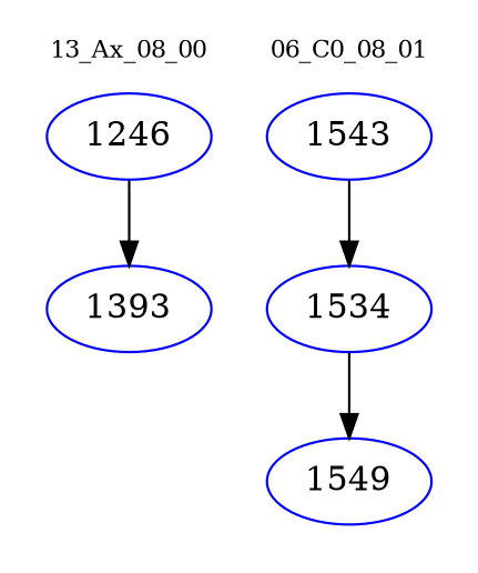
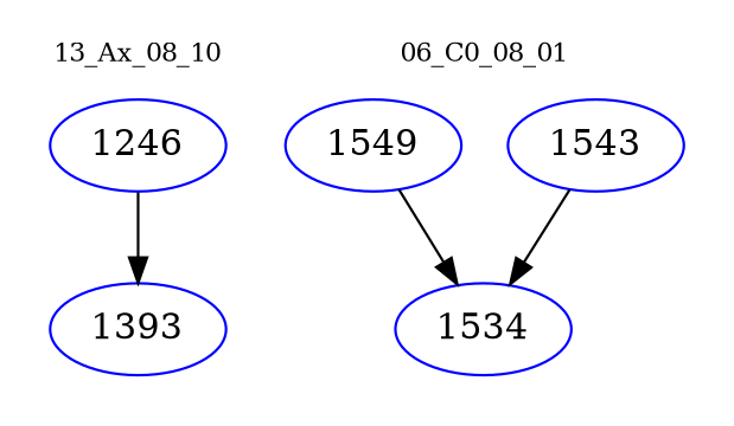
  digraph {
    node [color=blue]
    edge [color=black]
    n1 [label=1246]
    n2 [label=1393]
    n3 [label=1543]
    n4 [label=1534]
    n5 [label=1549]
    subgraph cluster_1 {
      color=white
      fontsize=10
-     label="13_Ax_08_00"
+     label="13_Ax_08_10"
      n1
      n2
    }
    subgraph cluster_2 {
      color=white
      fontsize=10
      label="06_C0_08_01"
      n3
      n4
      n5
    }
    n1 -> n2
    n3 -> n4
-   n4 -> n5
+   n5 -> n4
  }
